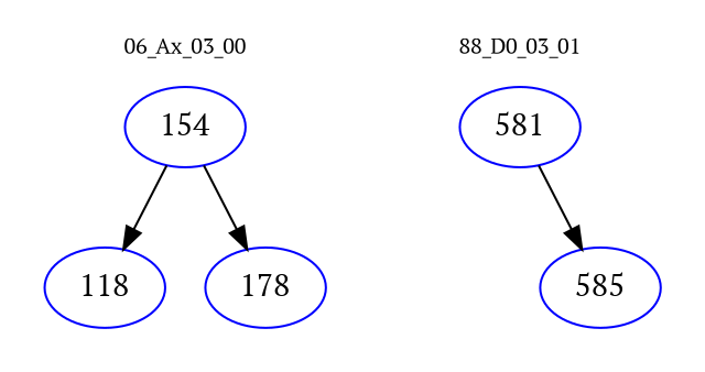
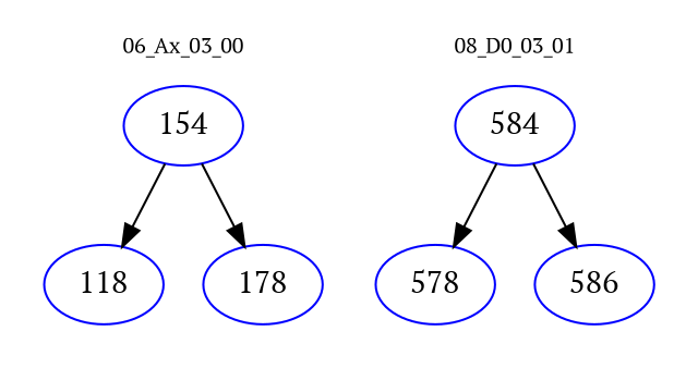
  digraph {
    fontname="PT Serif"
    node [color=blue fontname="PT Serif"]
    edge [color=black fontname="PT Serif"]
    n1 [label=154]
    n2 [label=118]
    n3 [label=178]
-   n4 [label=581]
-   n6 [label=585]
+   n4 [label=584]
+   n5 [label=578]
+   n6 [label=586]
    subgraph cluster_1 {
      color=white
      fontsize=10
      label="06_Ax_03_00"
      n1
      n2
      n3
    }
    subgraph cluster_2 {
      color=white
      fontsize=10
-     label="88_D0_03_01"
+     label="08_D0_03_01"
      n4
+     n5
      n6
    }
    n1 -> n2
    n1 -> n3
+   n4 -> n5
    n4 -> n6
  }
